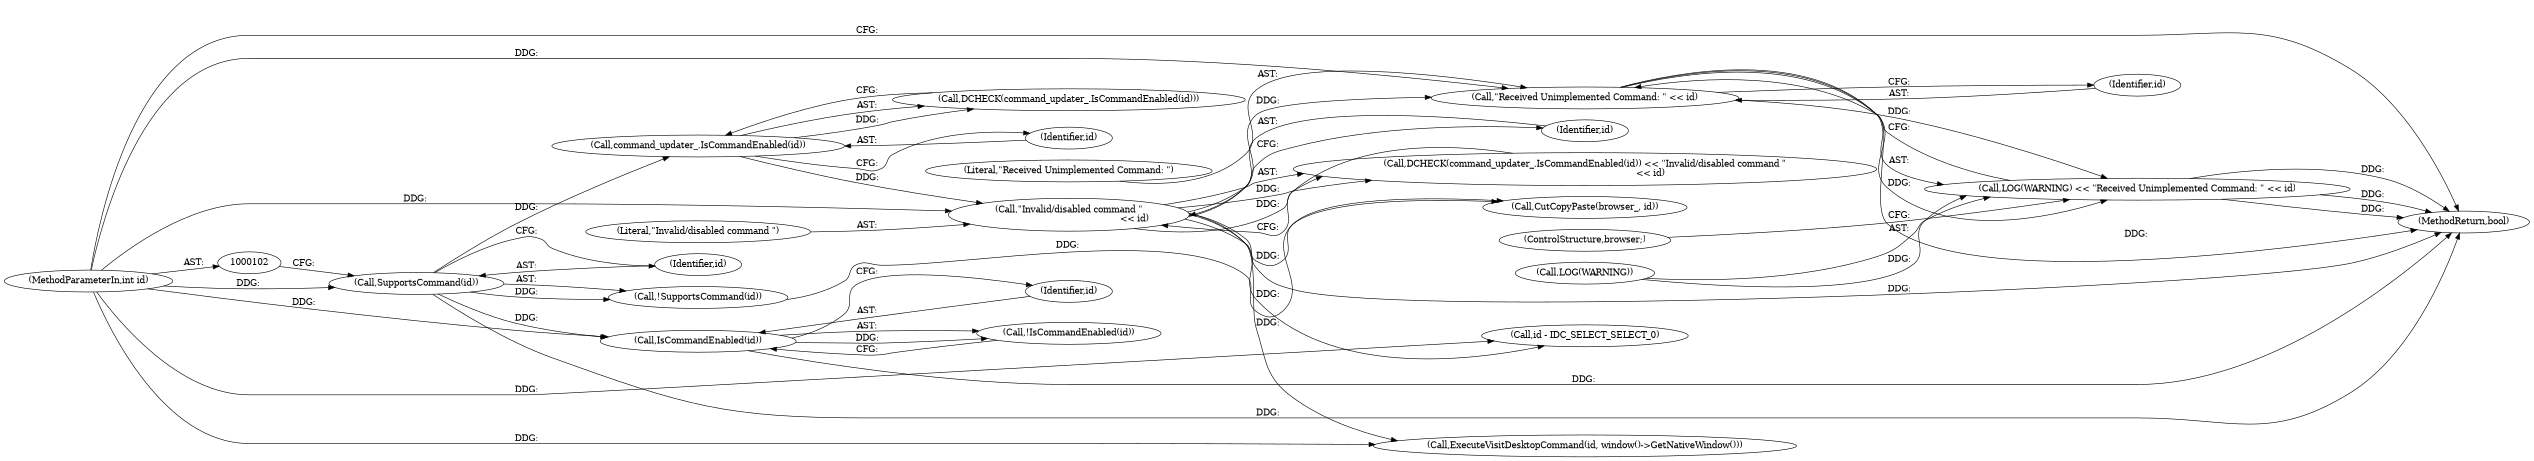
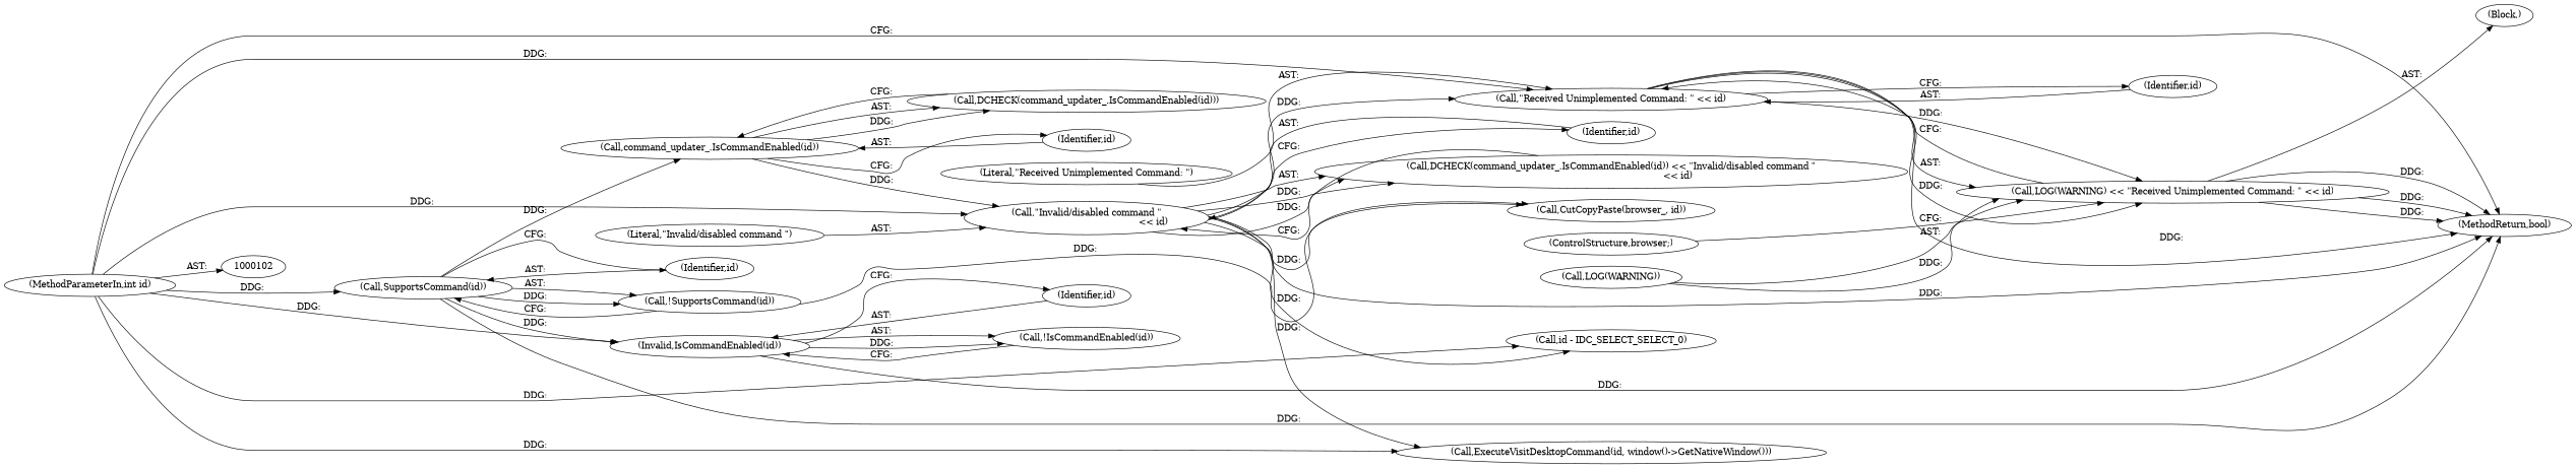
  digraph {
    fontname="DejaVu Serif"
    rankdir=LR
    node [fontname="DejaVu Serif"]
    edge [fontname="DejaVu Serif"]
    n1 [label="(Call,\"Received Unimplemented Command: \" << id)"]
    n2 [label="(Call,LOG(WARNING) << \"Received Unimplemented Command: \" << id)"]
    n3 [label="(MethodReturn,bool)"]
    n4 [label="(Identifier,id)"]
+   n5 [label="(Block,)"]
    n6 [label="(Call,\"Invalid/disabled command \"\n                                                << id)"]
    n7 [label="(Call,ExecuteVisitDesktopCommand(id, window()->GetNativeWindow()))"]
    n8 [label="(Call,CutCopyPaste(browser_, id))"]
    n9 [label="(Identifier,id)"]
    n10 [label="(Call,id - IDC_SELECT_SELECT_0)"]
    n11 [label="(Call,DCHECK(command_updater_.IsCommandEnabled(id)) << \"Invalid/disabled command \"\n                                                << id)"]
    n12 [label="(Call,command_updater_.IsCommandEnabled(id))"]
    n13 [label="(Identifier,id)"]
    n14 [label="(Call,DCHECK(command_updater_.IsCommandEnabled(id)))"]
-   n15 [label="(Call,IsCommandEnabled(id))"]
+   n15 [label="(Invalid,IsCommandEnabled(id))"]
    n16 [label="(Call,!IsCommandEnabled(id))"]
    n17 [label="(Identifier,id)"]
    n18 [label="(Call,SupportsCommand(id))"]
    n19 [label="(Call,!SupportsCommand(id))"]
    n20 [label="(Identifier,id)"]
    n21 [label="(MethodParameterIn,int id)"]
    1000102
    n23 [label="(ControlStructure,browser;)"]
    n24 [label="(Literal,\"Invalid/disabled command \")"]
    n25 [label="(Literal,\"Received Unimplemented Command: \")"]
    n26 [label="(Call,LOG(WARNING))"]
    n1 -> n2 [label="AST: "]
    n1 -> n2 [label="DDG: "]
    n1 -> n2 [label="DDG: "]
    n1 -> n3 [label="DDG: "]
    n1 -> n4 [label="CFG: "]
    n2 -> n1 [label="CFG: "]
    n2 -> n3 [label="DDG: "]
    n2 -> n3 [label="DDG: "]
    n2 -> n3 [label="DDG: "]
+   n2 -> n5 [label="AST: "]
    n4 -> n1 [label="AST: "]
    n6 -> n1 [label="DDG: "]
    n6 -> n3 [label="DDG: "]
    n6 -> n7 [label="DDG: "]
    n6 -> n8 [label="DDG: "]
    n6 -> n9 [label="CFG: "]
    n6 -> n10 [label="DDG: "]
    n6 -> n11 [label="AST: "]
    n6 -> n11 [label="DDG: "]
    n6 -> n11 [label="DDG: "]
    n9 -> n6 [label="AST: "]
    n11 -> n6 [label="CFG: "]
    n12 -> n6 [label="DDG: "]
    n12 -> n13 [label="CFG: "]
    n12 -> n14 [label="AST: "]
    n12 -> n14 [label="DDG: "]
    n13 -> n12 [label="AST: "]
    n14 -> n12 [label="CFG: "]
    n15 -> n3 [label="DDG: "]
    n15 -> n16 [label="AST: "]
    n15 -> n16 [label="DDG: "]
    n15 -> n17 [label="CFG: "]
    n16 -> n15 [label="CFG: "]
    n17 -> n15 [label="AST: "]
    n18 -> n3 [label="DDG: "]
    n18 -> n12 [label="DDG: "]
    n18 -> n15 [label="DDG: "]
    n18 -> n19 [label="AST: "]
    n18 -> n19 [label="DDG: "]
    n18 -> n20 [label="CFG: "]
    n19 -> n8 [label="DDG: "]
-   1000102 -> n18 [label="CFG: "]
+   n19 -> n18 [label="CFG: "]
    n20 -> n18 [label="AST: "]
    n21 -> n1 [label="DDG: "]
    n21 -> n3 [label="CFG: "]
    n21 -> n6 [label="DDG: "]
    n21 -> n7 [label="DDG: "]
    n21 -> n10 [label="DDG: "]
    n21 -> n15 [label="DDG: "]
    n21 -> n18 [label="DDG: "]
    n21 -> 1000102 [label="AST: "]
    n23 -> n2 [label="CFG: "]
    n24 -> n6 [label="AST: "]
    n25 -> n1 [label="AST: "]
    n26 -> n2 [label="AST: "]
    n26 -> n2 [label="DDG: "]
  }
